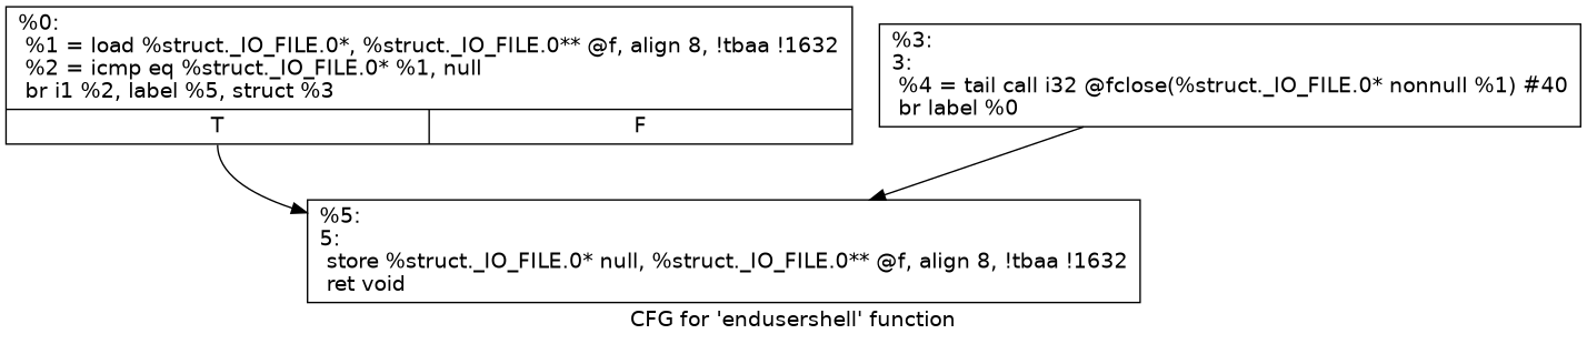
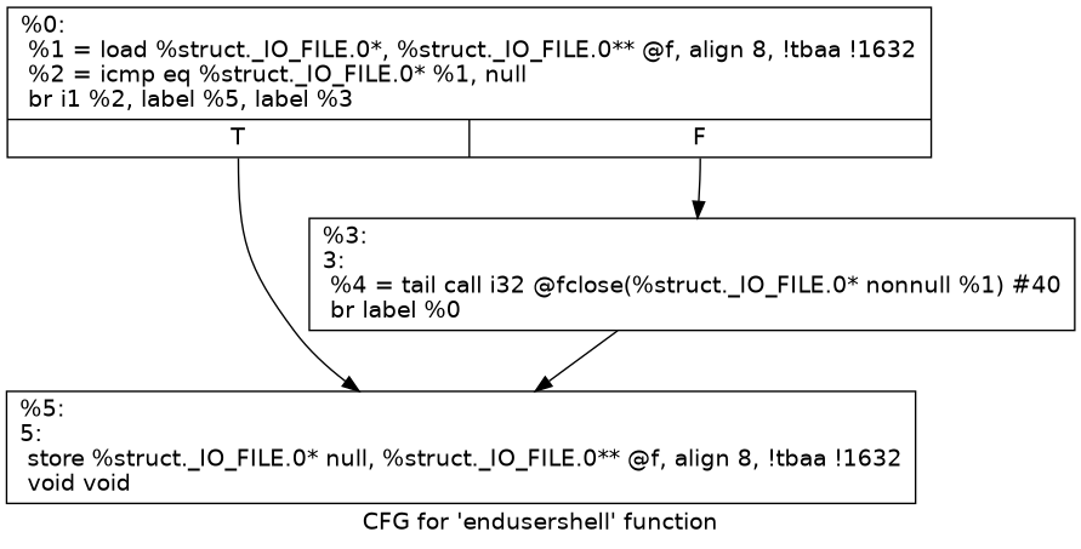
  digraph {
    fontname="DejaVu Sans"
    label="CFG for 'endusershell' function"
    node [fontname="DejaVu Sans" shape=record]
    edge [fontname="DejaVu Sans"]
-   n1 [label="{%0:\l  %1 = load %struct._IO_FILE.0*, %struct._IO_FILE.0** @f, align 8, !tbaa !1632\l  %2 = icmp eq %struct._IO_FILE.0* %1, null\l  br i1 %2, label %5, struct %3\l|{<s0>T|<s1>F}}"]
-   n2 [label="{%5:\l5:                                                \l  store %struct._IO_FILE.0* null, %struct._IO_FILE.0** @f, align 8, !tbaa !1632\l  ret void\l}"]
+   n1 [label="{%0:\l  %1 = load %struct._IO_FILE.0*, %struct._IO_FILE.0** @f, align 8, !tbaa !1632\l  %2 = icmp eq %struct._IO_FILE.0* %1, null\l  br i1 %2, label %5, label %3\l|{<s0>T|<s1>F}}"]
+   n2 [label="{%5:\l5:                                                \l  store %struct._IO_FILE.0* null, %struct._IO_FILE.0** @f, align 8, !tbaa !1632\l  void void\l}"]
    n3 [label="{%3:\l3:                                                \l  %4 = tail call i32 @fclose(%struct._IO_FILE.0* nonnull %1) #40\l  br label %0\l}"]
    n1 -> n2 [tailport=s0]
+   n1 -> n3 [tailport=s1]
    n3 -> n2
  }
